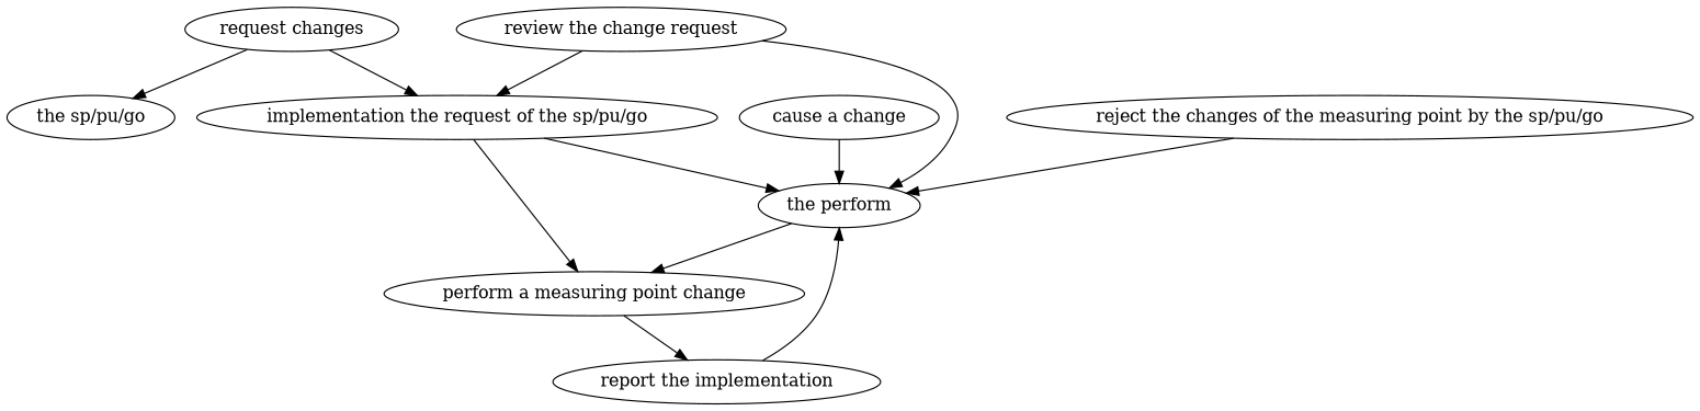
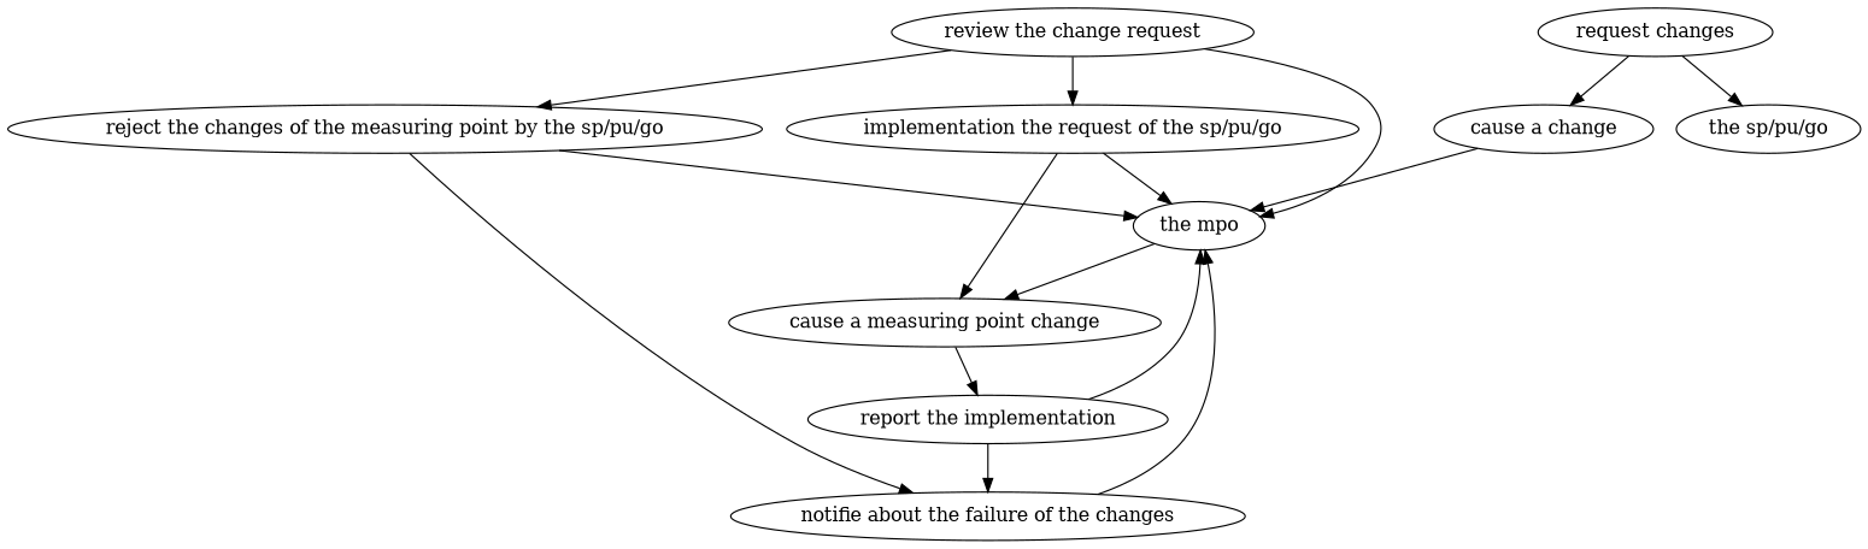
  strict digraph {
    fontname="DejaVu Serif"
    node [fontname="DejaVu Serif"]
    edge [attrs="{'type': 'actor performer', 'label': 'actor performer'}" fontname="DejaVu Serif"]
    "request changes" [attrs="{'type': 'Activity', 'label': 'request changes'}"]
    "cause a change" [attrs="{'type': 'Activity', 'label': 'cause a change'}"]
    "the sp/pu/go" [attrs="{'type': 'Actor', 'label': 'the sp/pu/go'}"]
-   "the mpo" [attrs="{'type': 'Actor', 'label': 'the mpo'}" label="the perform"]
+   "the mpo" [attrs="{'type': 'Actor', 'label': 'the mpo'}"]
    "review the change request" [attrs="{'type': 'Activity', 'label': 'review the change request'}"]
    n6 [attrs="{'type': 'Activity', 'label': 'reject the change of the measuring point by the sp/pu/go'}" label="reject the changes of the measuring point by the sp/pu/go"]
    n7 [attrs="{'type': 'Activity', 'label': 'confirm the request of the sp/pu/go'}" label="implementation the request of the sp/pu/go"]
-   "perform a measuring point change" [attrs="{'type': 'Activity', 'label': 'perform a measuring point change'}"]
+   "perform a measuring point change" [attrs="{'type': 'Activity', 'label': 'perform a measuring point change'}" label="cause a measuring point change"]
+   "notifie about the failure of the changes" [attrs="{'type': 'Activity', 'label': 'notifie about the failure of the changes'}"]
    "report the implementation" [attrs="{'type': 'Activity', 'label': 'report the implementation'}"]
-   "request changes" -> n7 [attrs="{'type': 'flow', 'label': 'flow'}"]
+   "request changes" -> "cause a change" [attrs="{'type': 'flow', 'label': 'flow'}"]
    "request changes" -> "the sp/pu/go"
    "cause a change" -> "the mpo"
    "the mpo" -> "perform a measuring point change"
    "review the change request" -> "the mpo"
+   "review the change request" -> n6 [attrs="{'type': 'flow', 'label': 'flow'}"]
    "review the change request" -> n7 [attrs="{'type': 'flow', 'label': 'flow'}"]
    n6 -> "the mpo"
+   n6 -> "notifie about the failure of the changes" [attrs="{'type': 'flow', 'label': 'flow'}"]
    n7 -> "the mpo"
    n7 -> "perform a measuring point change" [attrs="{'type': 'flow', 'label': 'flow'}"]
    "perform a measuring point change" -> "report the implementation" [attrs="{'type': 'flow', 'label': 'flow'}"]
+   "notifie about the failure of the changes" -> "the mpo"
    "report the implementation" -> "the mpo"
+   "report the implementation" -> "notifie about the failure of the changes" [attrs="{'type': 'flow', 'label': 'flow'}"]
  }
